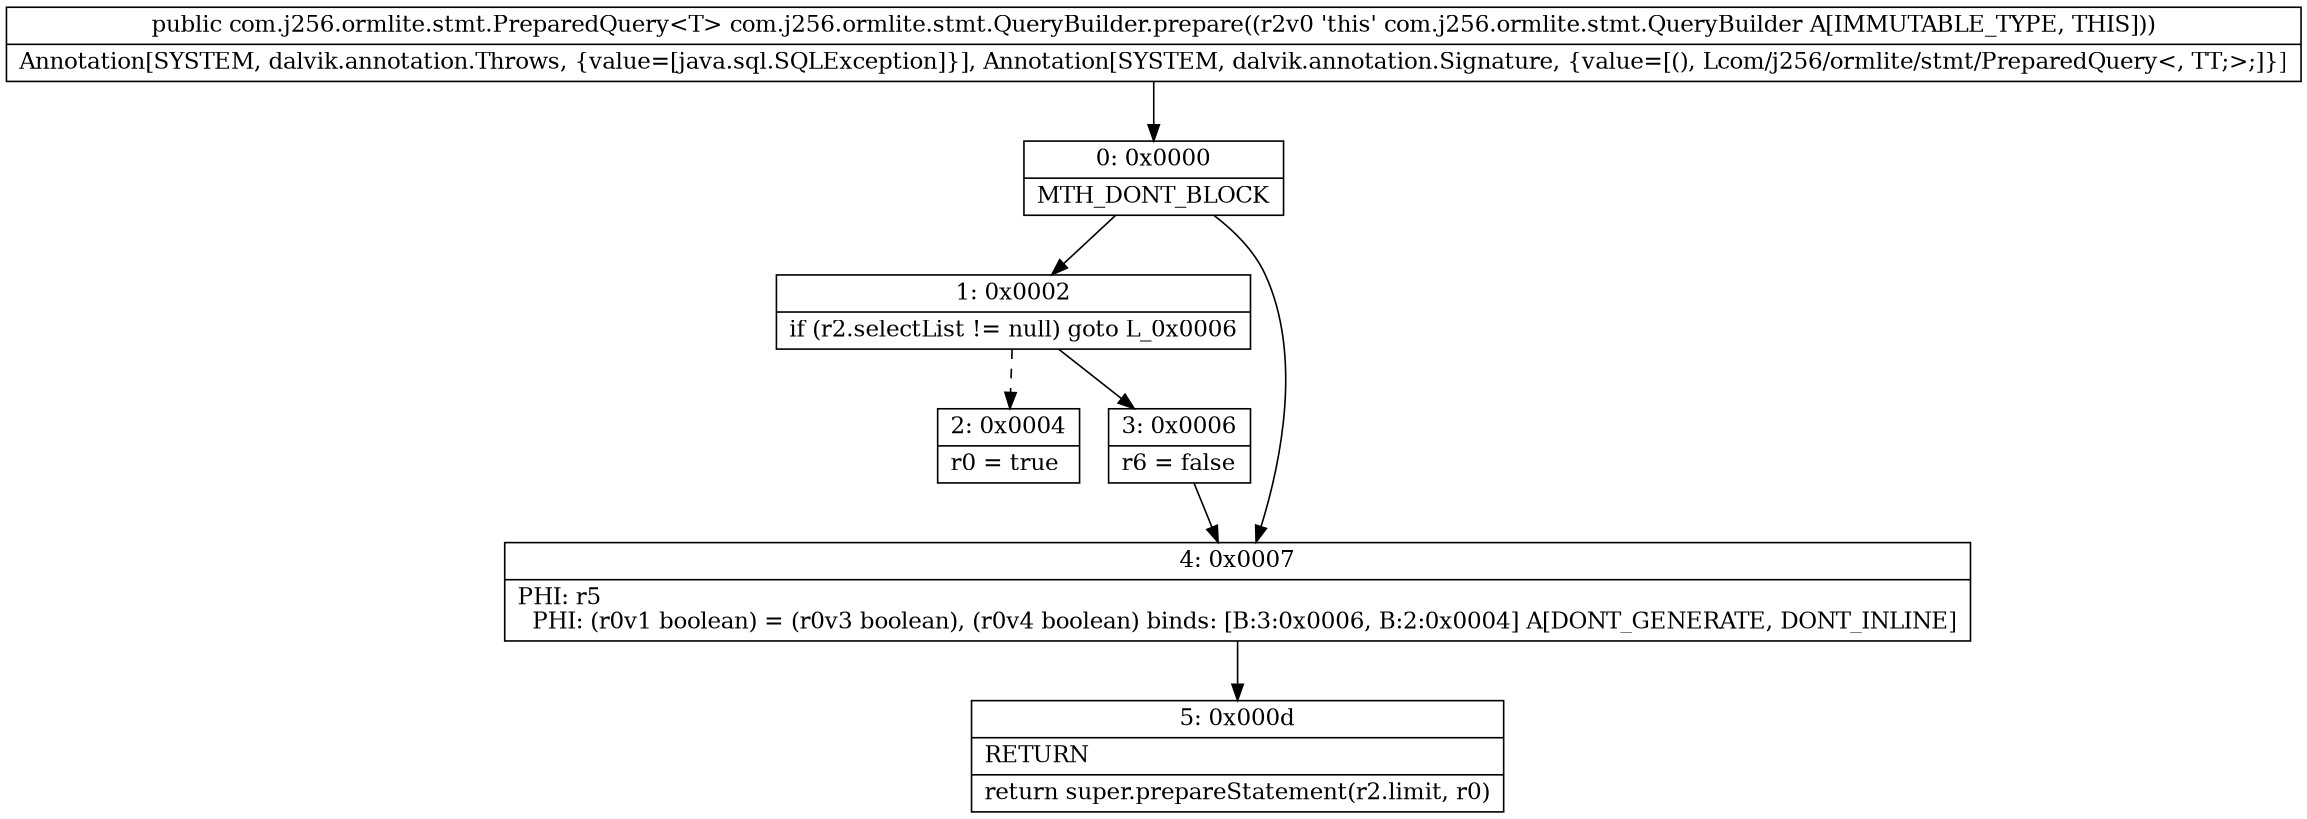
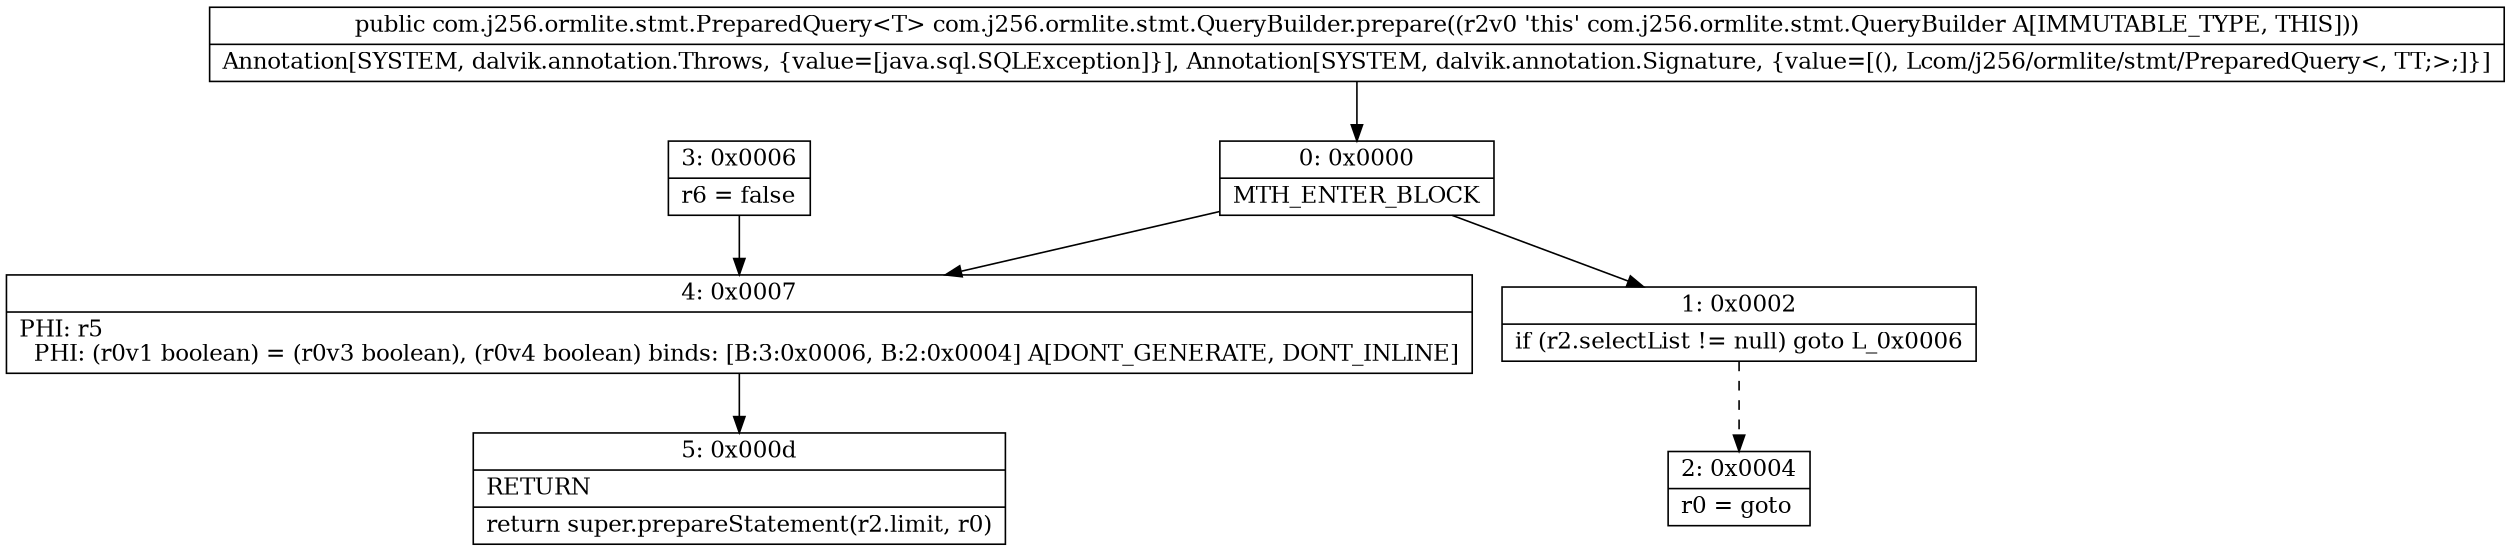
  digraph {
    node [shape=record]
-   n1 [label="{0\:\ 0x0000|MTH_DONT_BLOCK\l}"]
+   n1 [label="{0\:\ 0x0000|MTH_ENTER_BLOCK\l}"]
    n2 [label="{1\:\ 0x0002|if (r2.selectList != null) goto L_0x0006\l}"]
    n3 [label="{4\:\ 0x0007|PHI: r5 \l  PHI: (r0v1 boolean) = (r0v3 boolean), (r0v4 boolean) binds: [B:3:0x0006, B:2:0x0004] A[DONT_GENERATE, DONT_INLINE]\l}"]
-   n4 [label="{2\:\ 0x0004|r0 = true\l}"]
+   n4 [label="{2\:\ 0x0004|r0 = goto\l}"]
    n5 [label="{3\:\ 0x0006|r6 = false\l}"]
    n6 [label="{5\:\ 0x000d|RETURN\l|return super.prepareStatement(r2.limit, r0)\l}"]
    n7 [label="{public com.j256.ormlite.stmt.PreparedQuery\<T\> com.j256.ormlite.stmt.QueryBuilder.prepare((r2v0 'this' com.j256.ormlite.stmt.QueryBuilder A[IMMUTABLE_TYPE, THIS]))  | Annotation[SYSTEM, dalvik.annotation.Throws, \{value=[java.sql.SQLException]\}], Annotation[SYSTEM, dalvik.annotation.Signature, \{value=[(), Lcom\/j256\/ormlite\/stmt\/PreparedQuery\<, TT;\>;]\}]\l}"]
    n1 -> n2
    n1 -> n3
    n2 -> n4 [style=dashed]
-   n2 -> n5
    n3 -> n6
    n5 -> n3
    n7 -> n1
  }
